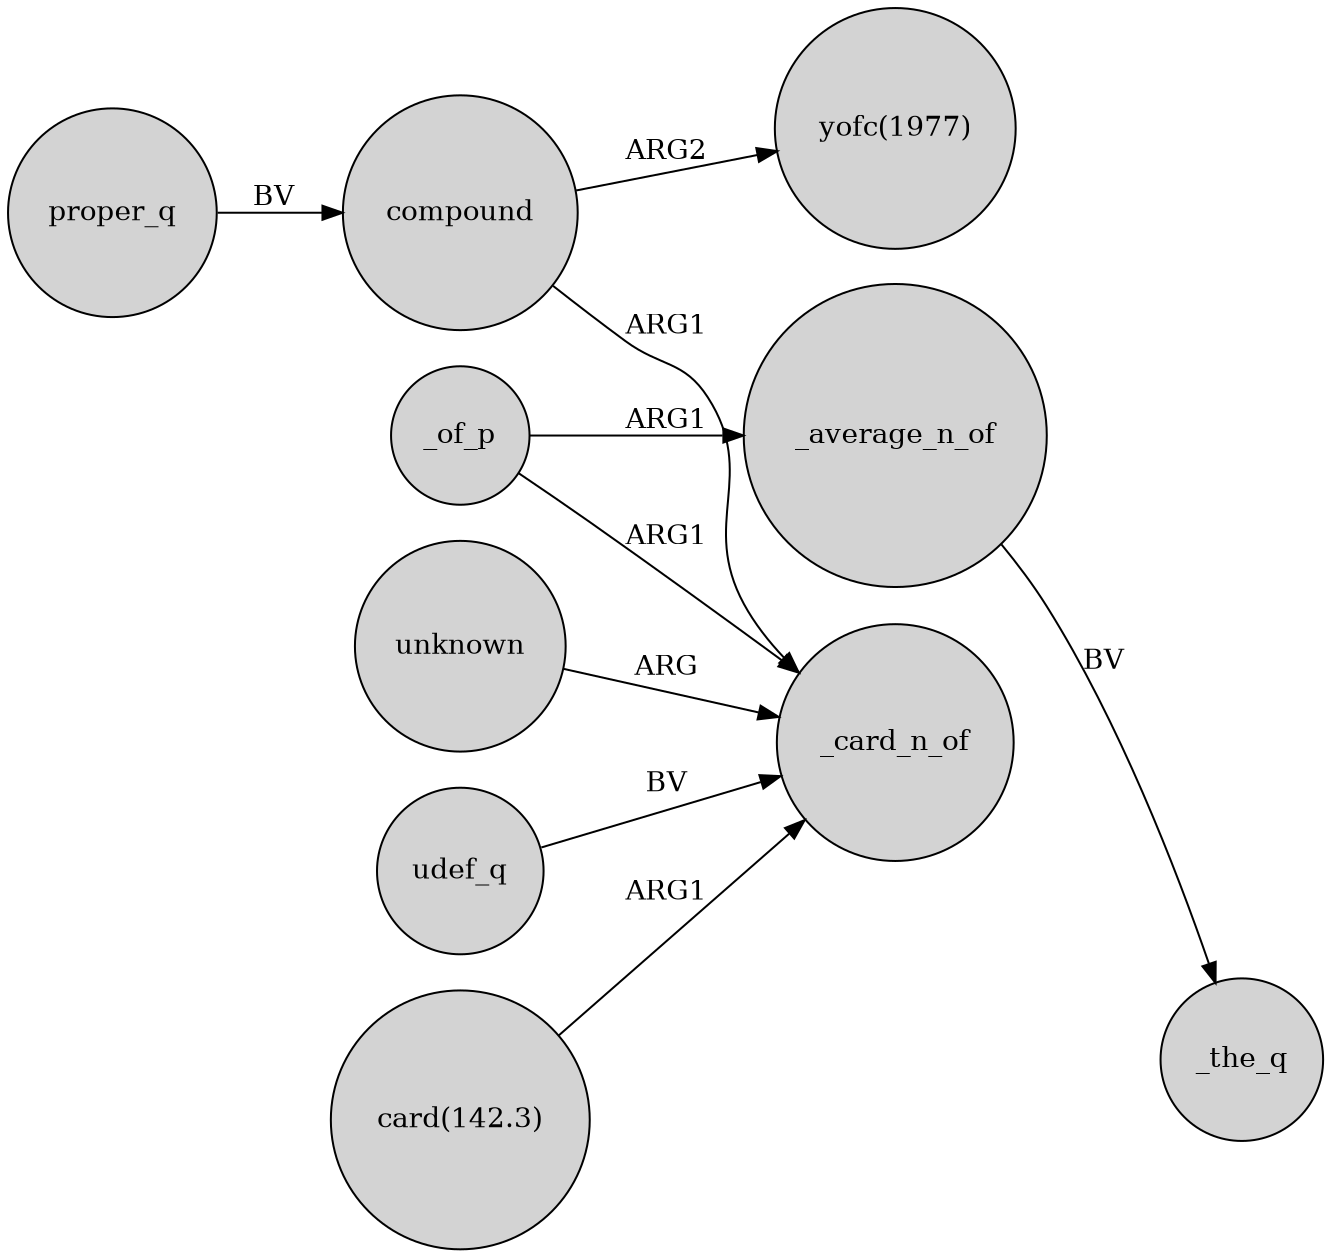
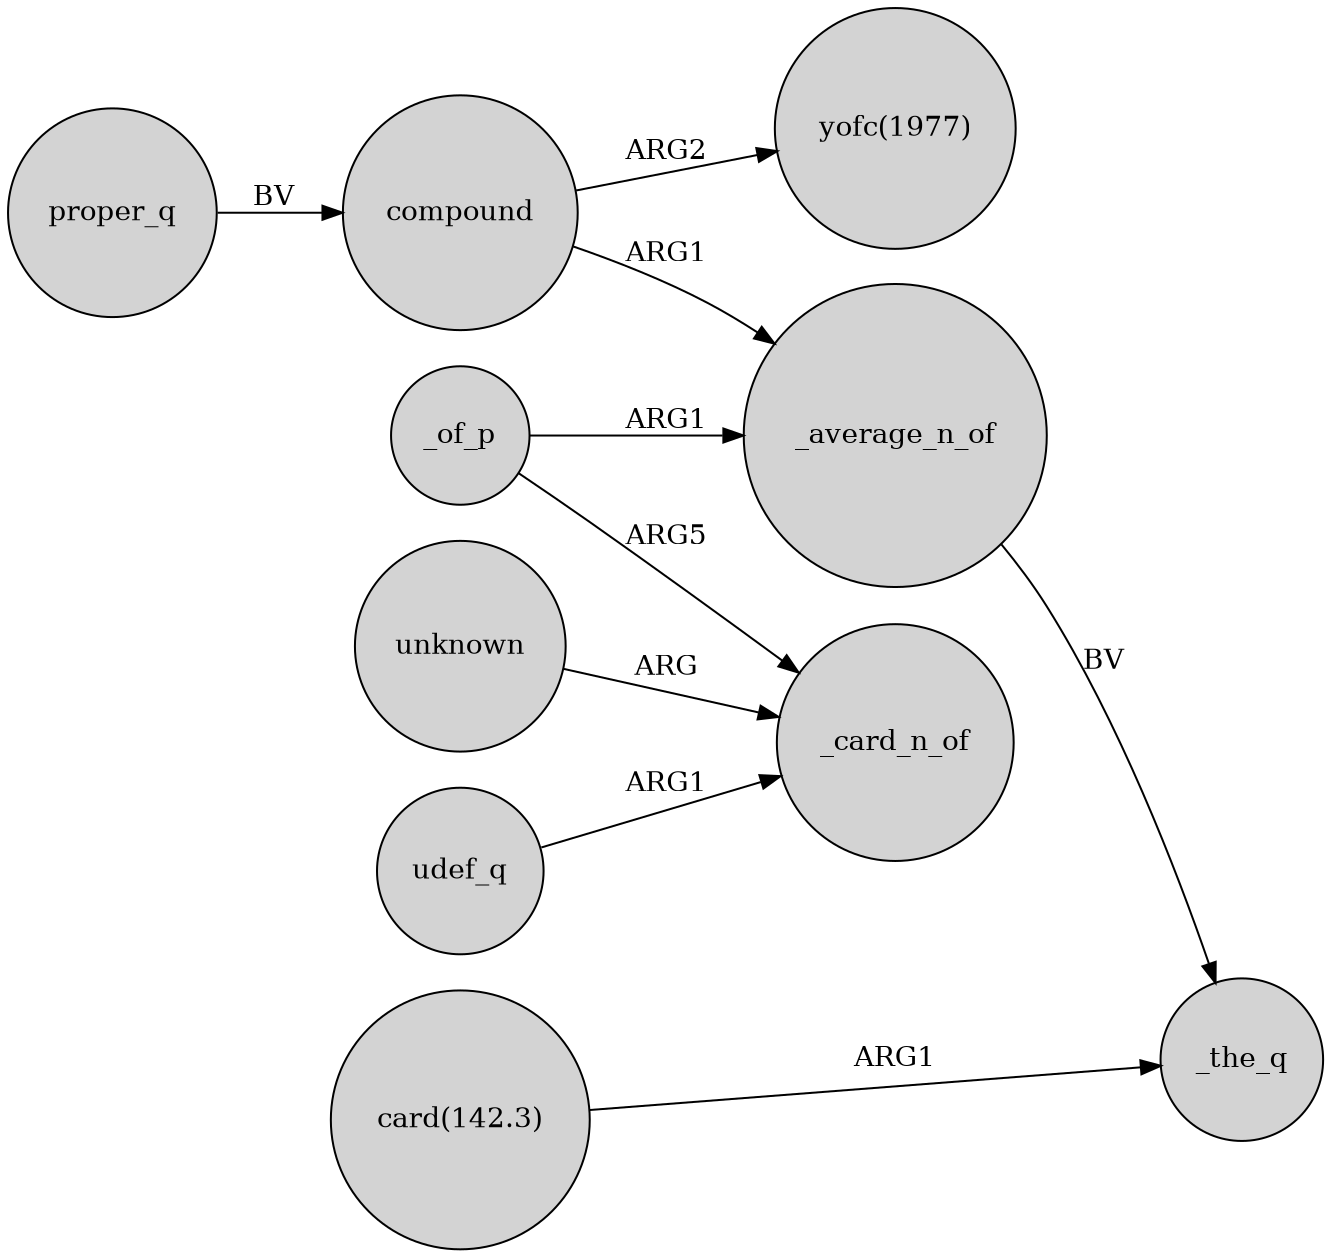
  digraph {
    rankdir=LR
    node [shape=circle style=filled]
    _of_p
    _average_n_of
    n3 [label=_card_n_of]
    _the_q
    udef_q
    proper_q
    compound
    "yofc(1977)"
    "card(142.3)"
    unknown
    _of_p -> _average_n_of [label=ARG1]
-   _of_p -> n3 [label=ARG1]
+   _of_p -> n3 [label=ARG5]
    _average_n_of -> _the_q [label=BV]
-   udef_q -> n3 [label=BV]
+   udef_q -> n3 [label=ARG1]
    proper_q -> compound [label=BV]
-   compound -> n3 [label=ARG1]
+   compound -> _average_n_of [label=ARG1]
    compound -> "yofc(1977)" [label=ARG2]
-   "card(142.3)" -> n3 [label=ARG1]
+   "card(142.3)" -> _the_q [label=ARG1]
    unknown -> n3 [label=ARG]
  }
